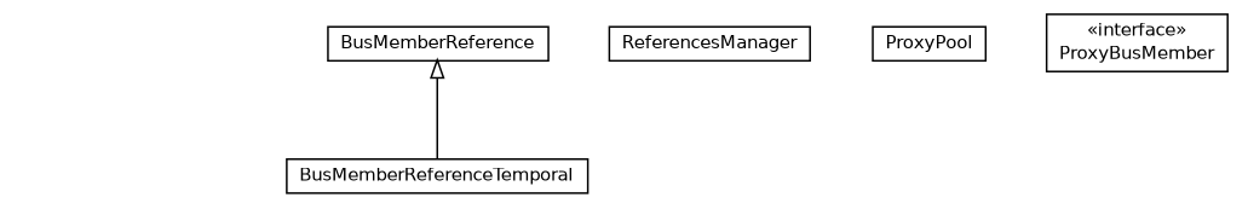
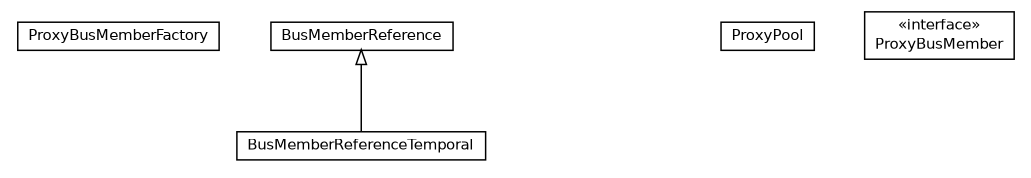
  digraph {
    nodesep=0.25
    ranksep=0.5
    node [fontcolor=black fontname=Helvetica fontsize=10.0 shape=plaintext]
+   n1 [label=<<table title="org.universAAL.ri.gateway.proxies.ProxyBusMemberFactory" border="0" cellborder="1" cellspacing="0" cellpadding="2" port="p" href="./ProxyBusMemberFactory.html"> 		<tr><td><table border="0" cellspacing="0" cellpadding="1"> <tr><td align="center" balign="center"> ProxyBusMemberFactory </td></tr> 		</table></td></tr> 		</table>>]
    n2 [label=<<table title="org.universAAL.ri.gateway.proxies.BusMemberReferenceTemporal" border="0" cellborder="1" cellspacing="0" cellpadding="2" port="p" href="./BusMemberReferenceTemporal.html"> 		<tr><td><table border="0" cellspacing="0" cellpadding="1"> <tr><td align="center" balign="center"> BusMemberReferenceTemporal </td></tr> 		</table></td></tr> 		</table>>]
-   n3 [label=<<table title="org.universAAL.ri.gateway.proxies.ReferencesManager" border="0" cellborder="1" cellspacing="0" cellpadding="2" port="p" href="./ReferencesManager.html"> 		<tr><td><table border="0" cellspacing="0" cellpadding="1"> <tr><td align="center" balign="center"> ReferencesManager </td></tr> 		</table></td></tr> 		</table>>]
    n4 [label=<<table title="org.universAAL.ri.gateway.proxies.ProxyPool" border="0" cellborder="1" cellspacing="0" cellpadding="2" port="p" href="./ProxyPool.html"> 		<tr><td><table border="0" cellspacing="0" cellpadding="1"> <tr><td align="center" balign="center"> ProxyPool </td></tr> 		</table></td></tr> 		</table>>]
    n5 [label=<<table title="org.universAAL.ri.gateway.proxies.BusMemberReference" border="0" cellborder="1" cellspacing="0" cellpadding="2" port="p" href="./BusMemberReference.html"> 		<tr><td><table border="0" cellspacing="0" cellpadding="1"> <tr><td align="center" balign="center"> BusMemberReference </td></tr> 		</table></td></tr> 		</table>>]
    n6 [label=<<table title="org.universAAL.ri.gateway.proxies.ProxyBusMember" border="0" cellborder="1" cellspacing="0" cellpadding="2" port="p" href="./ProxyBusMember.html"> 		<tr><td><table border="0" cellspacing="0" cellpadding="1"> <tr><td align="center" balign="center"> &#171;interface&#187; </td></tr> <tr><td align="center" balign="center"> ProxyBusMember </td></tr> 		</table></td></tr> 		</table>>]
    n5 -> n2 [arrowtail=empty dir=back fontname=Helvetica fontsize=10 headport=p labelfontname=Helvetica labelfontsize=10 tailport=p]
  }
